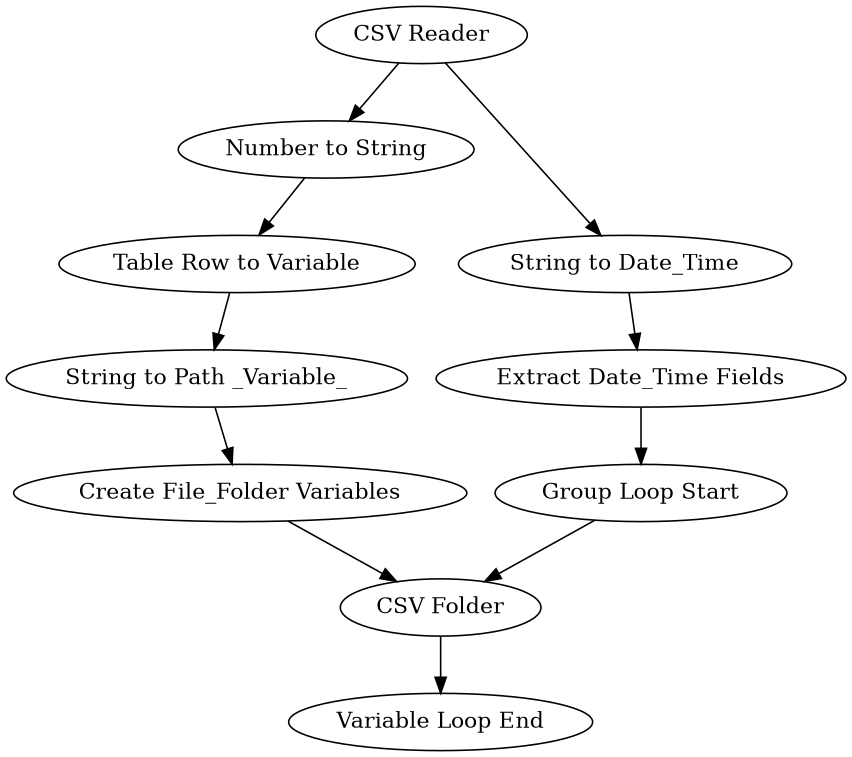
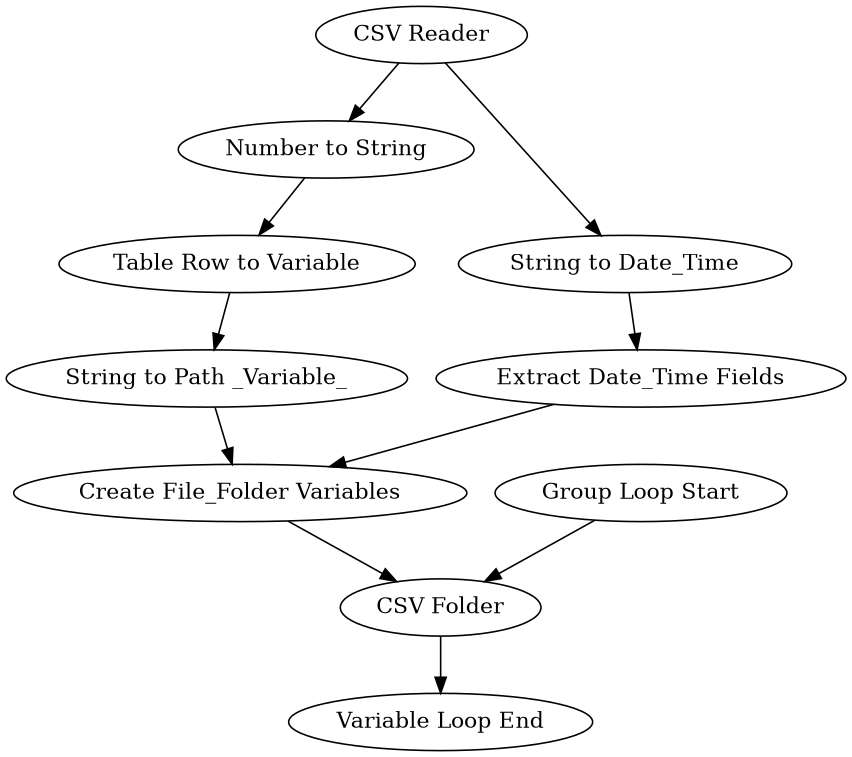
  digraph {
    rankdir=TB
    n1 [label="Group Loop Start"]
    n2 [label="CSV Folder"]
    n3 [label="Number to String"]
    n4 [label="Table Row to Variable"]
    n5 [label="Variable Loop End"]
    n6 [label="String to Path _Variable_"]
    n7 [label="Create File_Folder Variables"]
    n8 [label="Extract Date_Time Fields"]
    n9 [label="CSV Reader"]
    n10 [label="String to Date_Time"]
    n1 -> n2
    n2 -> n5
    n3 -> n4
    n4 -> n6
    n6 -> n7
    n7 -> n2
-   n8 -> n1
+   n8 -> n7
    n9 -> n3
    n9 -> n10
    n10 -> n8
  }
